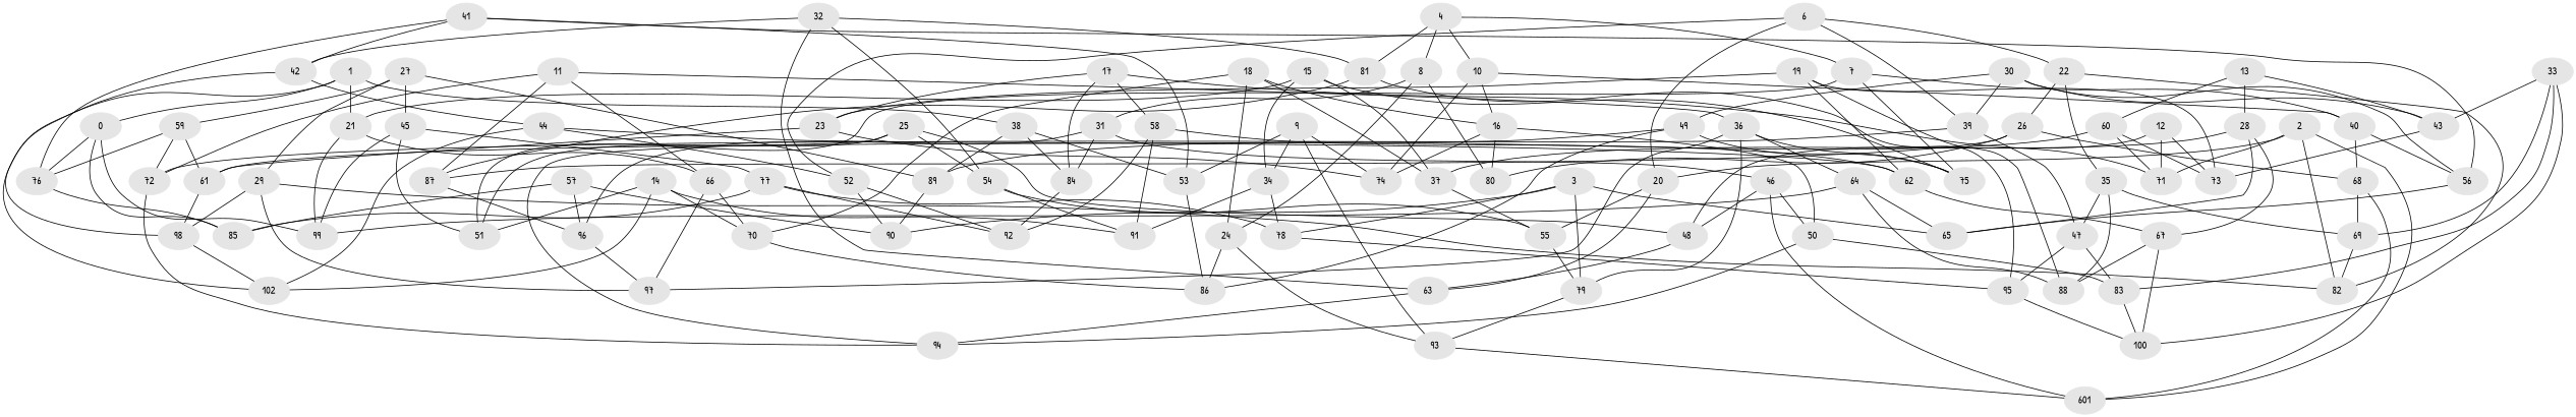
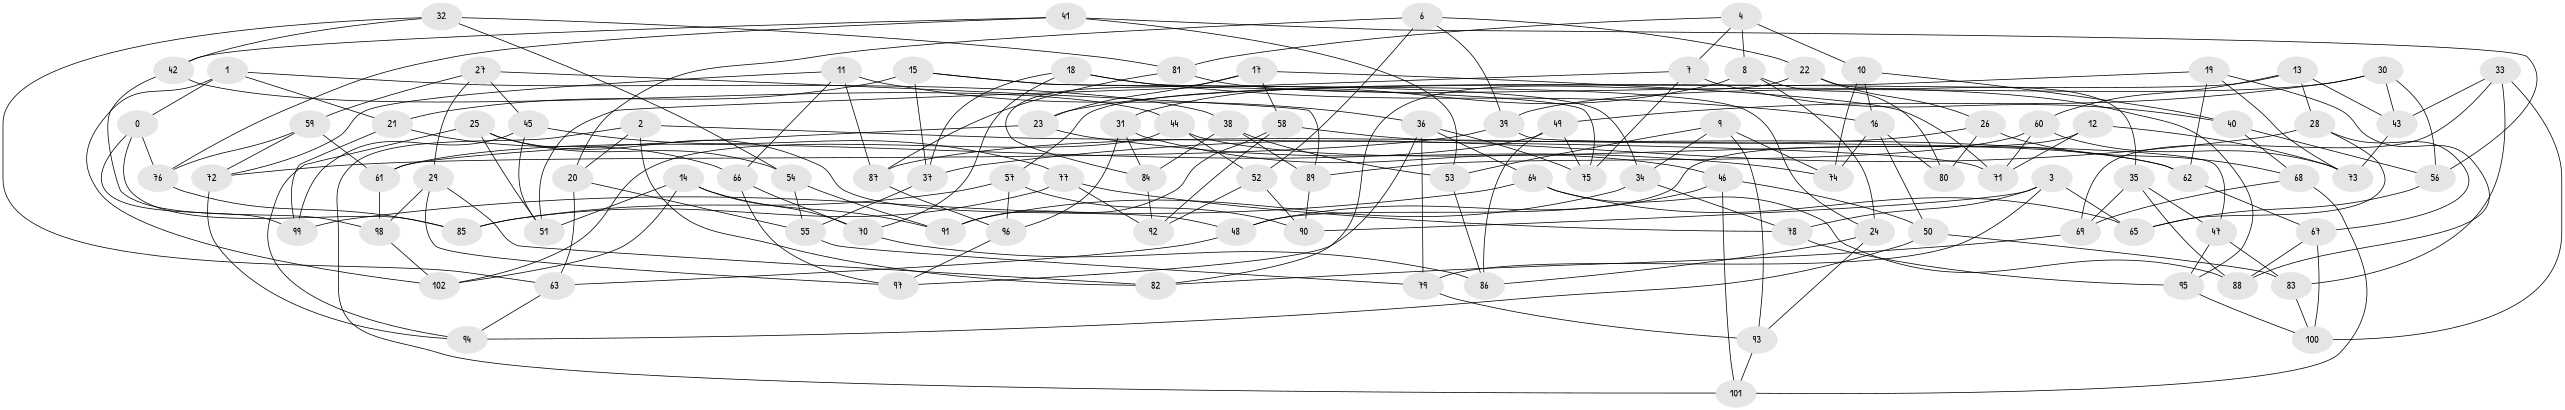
  graph {
    fontname="Patrick Hand"
    node [color=gray90 fontname="Patrick Hand" style=filled]
    edge [fontname="Patrick Hand"]
    n1 [label=0]
    1
    21
    38
    102
    76
    85
    99
    66
    53
    84
    89
    2
    20
    71
    82
-   101 [label=601]
+   101
    55
    63
    3
    65
    78
    79
    90
    95
    93
    4
    7
    8
    10
    81
    40
    51
    75
    24
    31
    80
    74
    16
    87
    6
    22
    39
    52
    26
    35
    72
    47
    92
    68
    56
    86
    46
    96
    9
    34
    91
    50
    11
    36
    97
    64
    70
    94
    12
    48
    73
    13
    28
    43
    57
    60
    37
    67
    14
    15
    83
    17
    23
    58
    61
    62
    18
    19
    88
    69
    98
    25
    54
    27
    29
    45
    59
    77
    100
    30
    49
    32
    42
    44
    33
    41
    n1 -- 76
    n1 -- 85
    n1 -- 99
    1 -- n1
    1 -- 21
    1 -- 38
    1 -- 102
    21 -- 99
    21 -- 66
    38 -- 53
    38 -- 84
    38 -- 89
    76 -- 85
    66 -- 97
    66 -- 70
    53 -- 86
    84 -- 92
    89 -- 90
    2 -- 20
    2 -- 71
    2 -- 82
    2 -- 101
    20 -- 55
    20 -- 63
    55 -- 79
    63 -- 94
    3 -- 65
    3 -- 78
    3 -- 79
    3 -- 90
    78 -- 95
    79 -- 93
    95 -- 100
    93 -- 101
    4 -- 7
    4 -- 8
    4 -- 10
    4 -- 81
    7 -- 40
    7 -- 51
    7 -- 75
    8 -- 24
    8 -- 31
    8 -- 80
    10 -- 40
    10 -- 74
    10 -- 16
    81 -- 95
    81 -- 87
    40 -- 68
    40 -- 56
    24 -- 93
    24 -- 86
    31 -- 84
    31 -- 46
    31 -- 96
    16 -- 80
    16 -- 74
    16 -- 50
    87 -- 96
    6 -- 20
    6 -- 22
    6 -- 39
    6 -- 52
    22 -- 82
    22 -- 26
    22 -- 35
    39 -- 72
    39 -- 47
    52 -- 90
    52 -- 92
    26 -- 80
    26 -- 87
    26 -- 68
    35 -- 47
    35 -- 88
    35 -- 69
    72 -- 94
    47 -- 95
    47 -- 83
    68 -- 101
    68 -- 69
    56 -- 65
    46 -- 101
    46 -- 50
    46 -- 48
    96 -- 97
    9 -- 53
    9 -- 93
    9 -- 74
    9 -- 34
    34 -- 78
    34 -- 91
    50 -- 94
    50 -- 83
    11 -- 66
    11 -- 87
    11 -- 72
    11 -- 36
    36 -- 79
    36 -- 75
    36 -- 97
    36 -- 64
    64 -- 99
    64 -- 65
    64 -- 88
    70 -- 86
    12 -- 71
    12 -- 48
    12 -- 73
    48 -- 63
    13 -- 28
    13 -- 43
+   13 -- 57
    13 -- 60
    28 -- 65
    28 -- 37
    28 -- 67
    43 -- 73
    57 -- 85
    57 -- 90
    57 -- 96
    60 -- 89
    60 -- 71
    60 -- 73
    37 -- 55
    67 -- 88
    67 -- 100
    14 -- 102
    14 -- 51
    14 -- 91
    14 -- 70
    15 -- 21
    15 -- 75
    15 -- 34
    15 -- 37
    83 -- 100
    17 -- 84
    17 -- 71
    17 -- 23
    17 -- 58
    23 -- 74
    23 -- 61
    58 -- 92
    58 -- 91
    58 -- 62
    61 -- 98
    62 -- 67
    18 -- 24
    18 -- 16
    18 -- 70
    18 -- 37
    19 -- 73
    19 -- 23
    19 -- 62
    19 -- 88
    69 -- 82
    98 -- 102
    25 -- 51
    25 -- 94
    25 -- 48
    25 -- 54
    54 -- 55
    54 -- 91
    27 -- 89
    27 -- 29
    27 -- 45
    27 -- 59
    29 -- 82
    29 -- 97
    29 -- 98
    45 -- 99
    45 -- 51
    45 -- 77
    59 -- 76
    59 -- 72
    59 -- 61
    77 -- 85
    77 -- 78
    77 -- 92
    30 -- 39
    30 -- 56
    30 -- 43
    30 -- 49
    49 -- 75
    49 -- 86
    49 -- 61
    32 -- 63
    32 -- 81
    32 -- 54
    32 -- 42
    42 -- 98
    42 -- 44
    44 -- 102
    44 -- 52
    44 -- 62
    33 -- 43
    33 -- 83
    33 -- 69
    33 -- 100
    41 -- 76
    41 -- 53
    41 -- 56
    41 -- 42
  }
